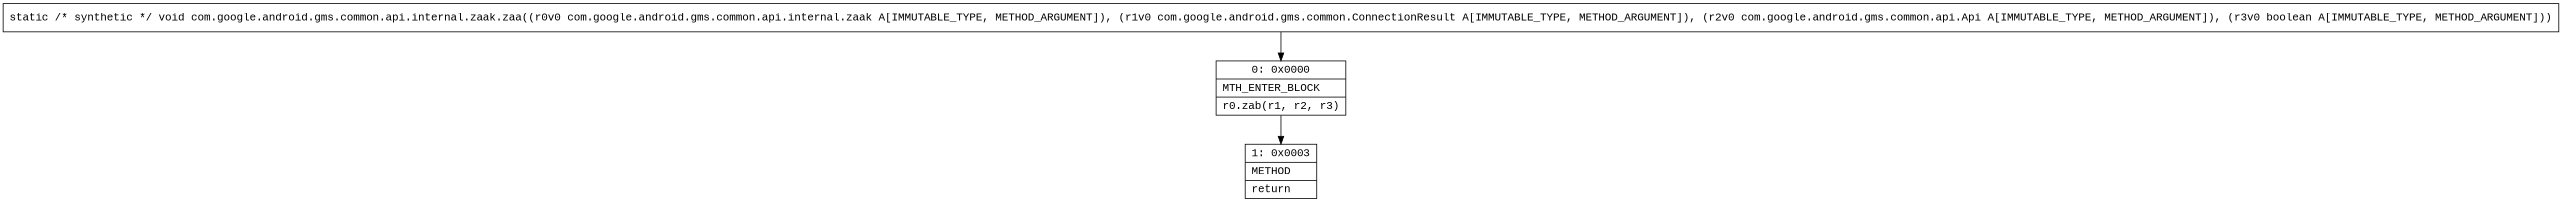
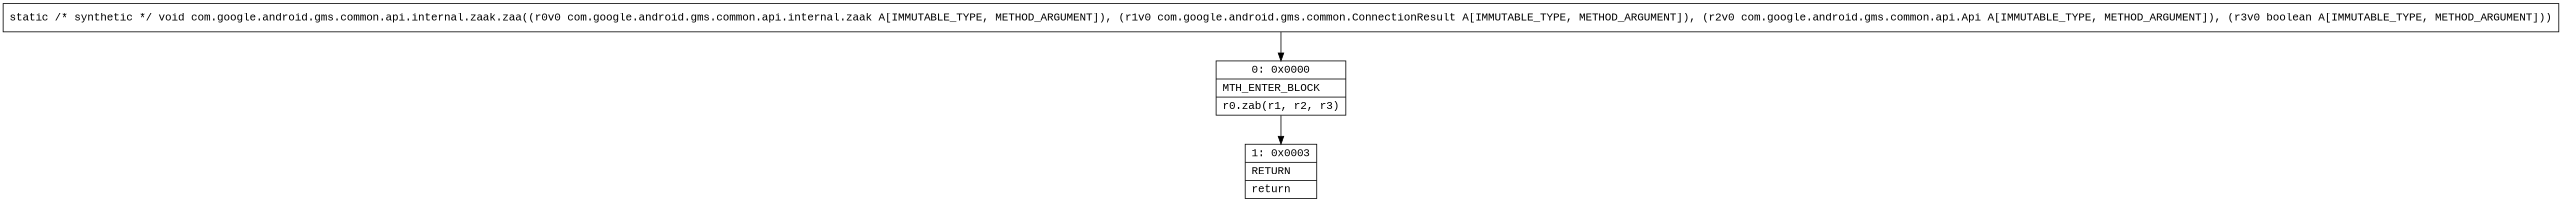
  digraph {
    fontname="Liberation Mono"
    node [shape=record fontname="Liberation Mono"]
    edge [fontname="Liberation Mono"]
    n1 [label="{0\:\ 0x0000|MTH_ENTER_BLOCK\l|r0.zab(r1, r2, r3)\l}"]
-   n2 [label="{1\:\ 0x0003|METHOD\l|return\l}"]
+   n2 [label="{1\:\ 0x0003|RETURN\l|return\l}"]
    n3 [label="{static \/* synthetic *\/ void com.google.android.gms.common.api.internal.zaak.zaa((r0v0 com.google.android.gms.common.api.internal.zaak A[IMMUTABLE_TYPE, METHOD_ARGUMENT]), (r1v0 com.google.android.gms.common.ConnectionResult A[IMMUTABLE_TYPE, METHOD_ARGUMENT]), (r2v0 com.google.android.gms.common.api.Api A[IMMUTABLE_TYPE, METHOD_ARGUMENT]), (r3v0 boolean A[IMMUTABLE_TYPE, METHOD_ARGUMENT])) }"]
    n1 -> n2
    n3 -> n1
  }
